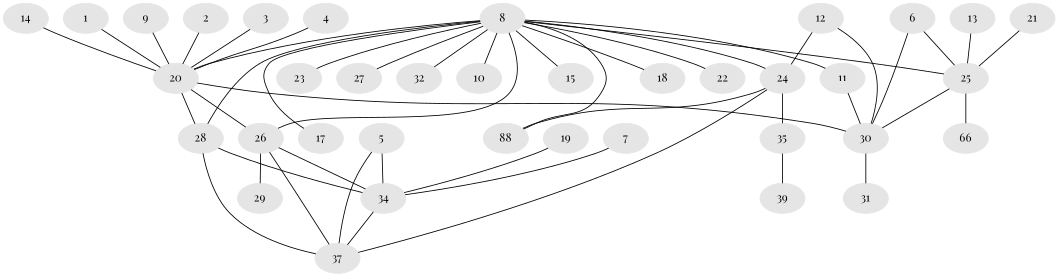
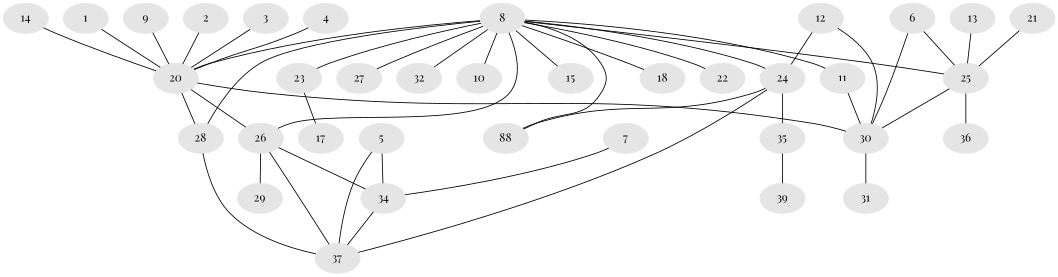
  graph {
    fontname="Playfair Display"
    node [color=gray90 fontname="Playfair Display" style=filled]
    edge [fontname="Playfair Display" weight=1.0]
    1
    20
    30
    26
    28
    2
    3
    4
    5
    34
    37
    6
    25
-   36 [label=66]
+   36
    31
    7
    8
    10
    11
    15
    17
    18
    22
    23
    24
    27
    32
    n28 [label=88]
    35
    29
    9
    12
    13
    14
-   19
    21
    39
    1 -- 20
    20 -- 30
    20 -- 26 [weight=2.0]
    20 -- 28
    30 -- 31
    26 -- 34
    26 -- 37
    26 -- 29
-   28 -- 34
    28 -- 37
    2 -- 20
    3 -- 20
    4 -- 20
    5 -- 34
    5 -- 37
    34 -- 37
    6 -- 30
    6 -- 25
    25 -- 30
    25 -- 36
    7 -- 34
    8 -- 20 [weight=2.0]
    8 -- 26
    8 -- 28
    8 -- 25
    8 -- 10
    8 -- 11
    8 -- 15
-   8 -- 17
+   23 -- 17
    8 -- 18
    8 -- 22
    8 -- 23
    8 -- 24
    8 -- 27
    8 -- 32
    8 -- n28
    11 -- 30 [weight=2.0]
    24 -- 37
    24 -- n28
    24 -- 35
    35 -- 39
    9 -- 20
    12 -- 30
    12 -- 24
    13 -- 25
    14 -- 20
-   19 -- 34
    21 -- 25
  }
